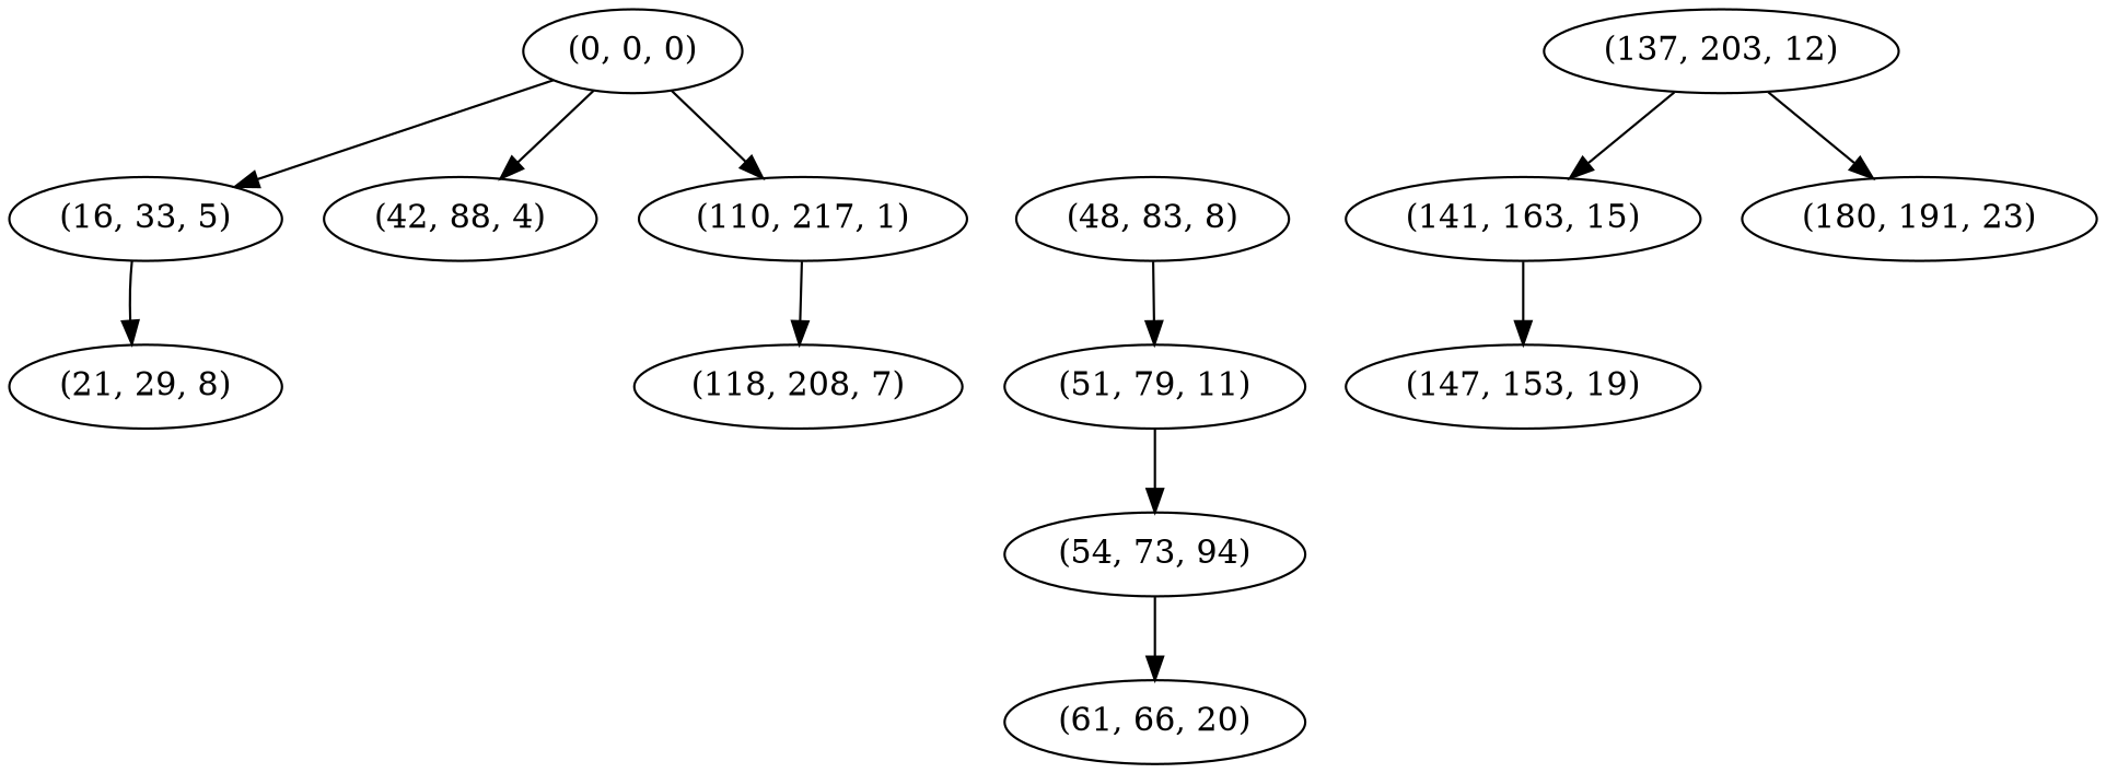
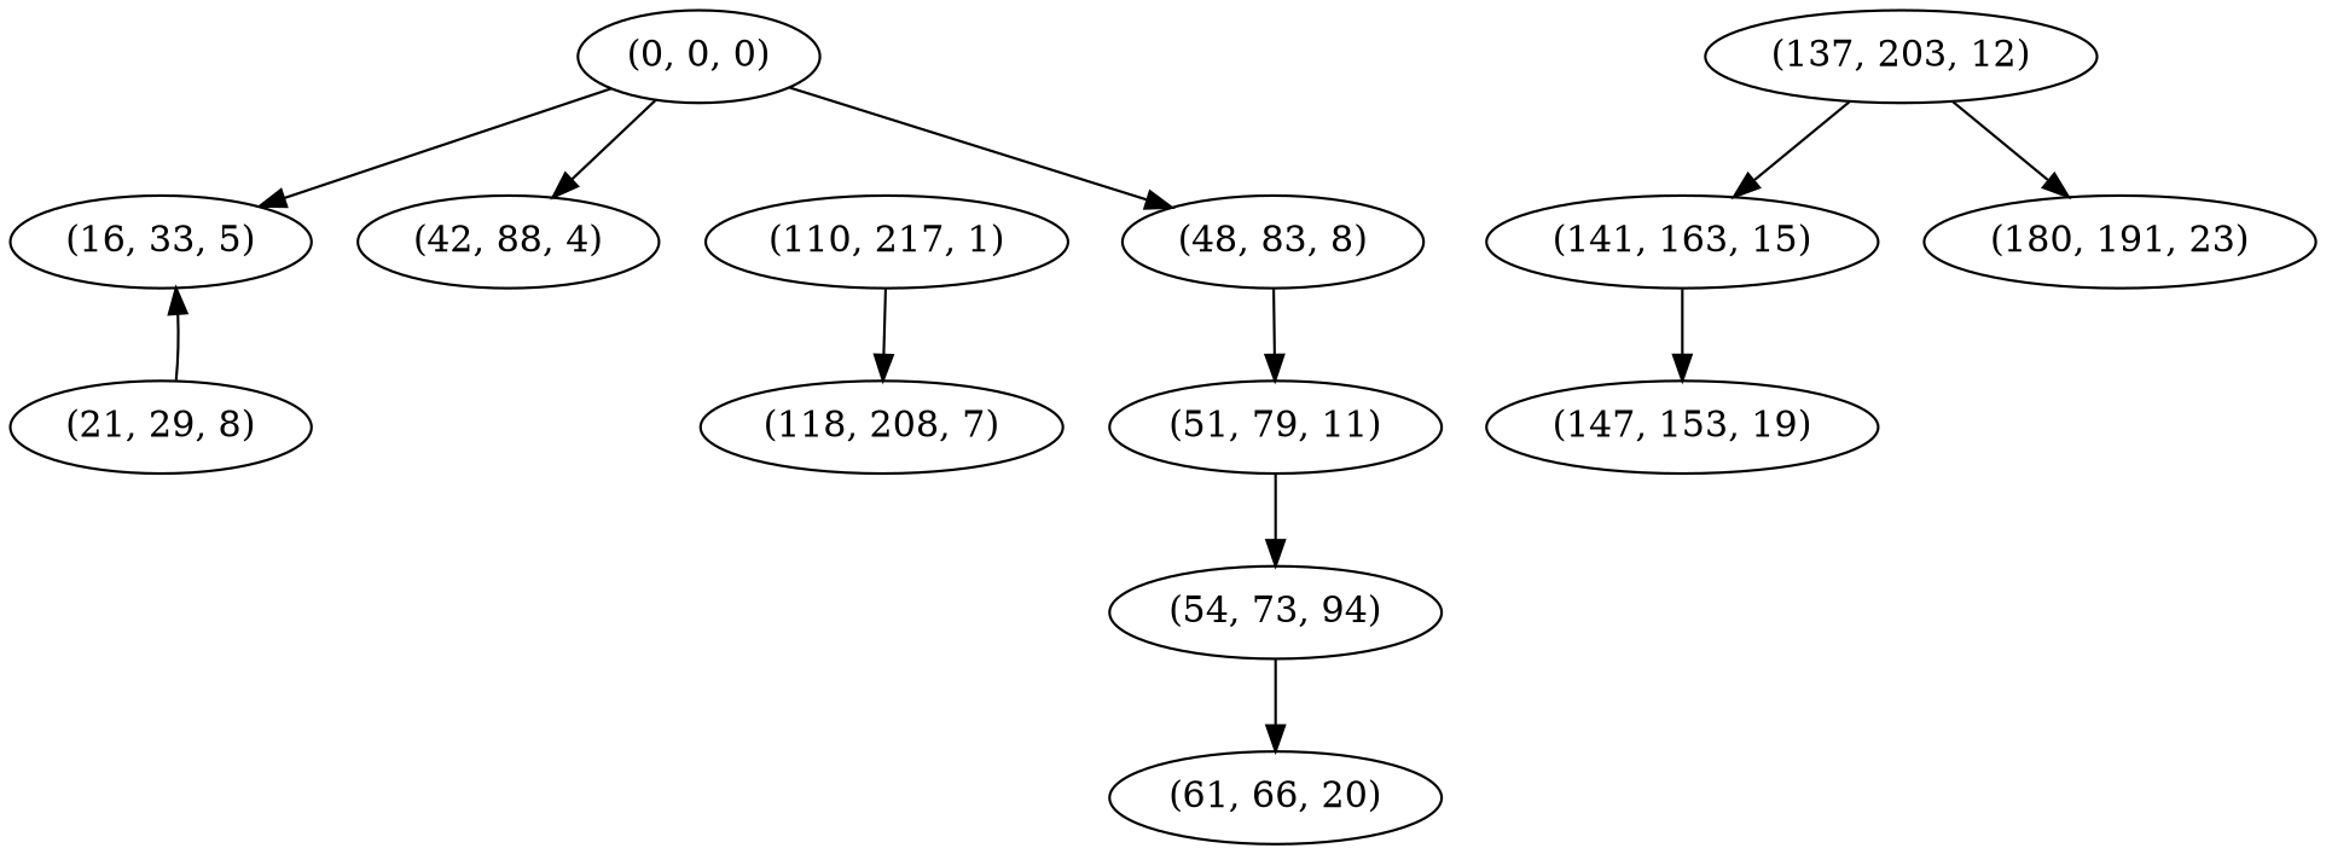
  digraph {
    "(0, 0, 0)"
    "(16, 33, 5)"
    "(42, 88, 4)"
    "(110, 217, 1)"
    "(21, 29, 8)"
    "(118, 208, 7)"
    "(48, 83, 8)"
    "(51, 79, 11)"
    n9 [label="(54, 73, 94)"]
    "(61, 66, 20)"
    "(137, 203, 12)"
    "(141, 163, 15)"
    "(180, 191, 23)"
    n14 [label="(147, 153, 19)"]
    "(0, 0, 0)" -> "(16, 33, 5)"
    "(0, 0, 0)" -> "(42, 88, 4)"
-   "(0, 0, 0)" -> "(110, 217, 1)"
-   "(16, 33, 5)" -> "(21, 29, 8)"
+   "(0, 0, 0)" -> "(48, 83, 8)"
+   "(21, 29, 8)" -> "(16, 33, 5)"
    "(110, 217, 1)" -> "(118, 208, 7)"
    "(48, 83, 8)" -> "(51, 79, 11)"
    "(51, 79, 11)" -> n9
    n9 -> "(61, 66, 20)"
    "(137, 203, 12)" -> "(141, 163, 15)"
    "(137, 203, 12)" -> "(180, 191, 23)"
    "(141, 163, 15)" -> n14
  }
